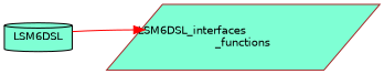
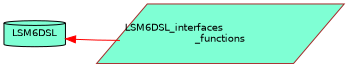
  digraph {
    rankdir=LR
    node [fillcolor=aquamarine fontname=Helvetica fontsize=10 style=filled]
    n1 [color=black height=0.2 label=LSM6DSL shape=cylinder width=0.4]
    n2 [color=brown fontcolor=black height=0.2 label="LSM6DSL_interfaces\l_functions" shape=parallelogram width=0.4]
-   n2 -> n1 [dir=back fontname=Helvetica fontsize=10 labelfontname=Helvetica labelfontsize=10 shape=plaintext style=solid color=red]
+   n1 -> n2 [dir=back fontname=Helvetica fontsize=10 labelfontname=Helvetica labelfontsize=10 shape=plaintext style=solid color=red]
  }
